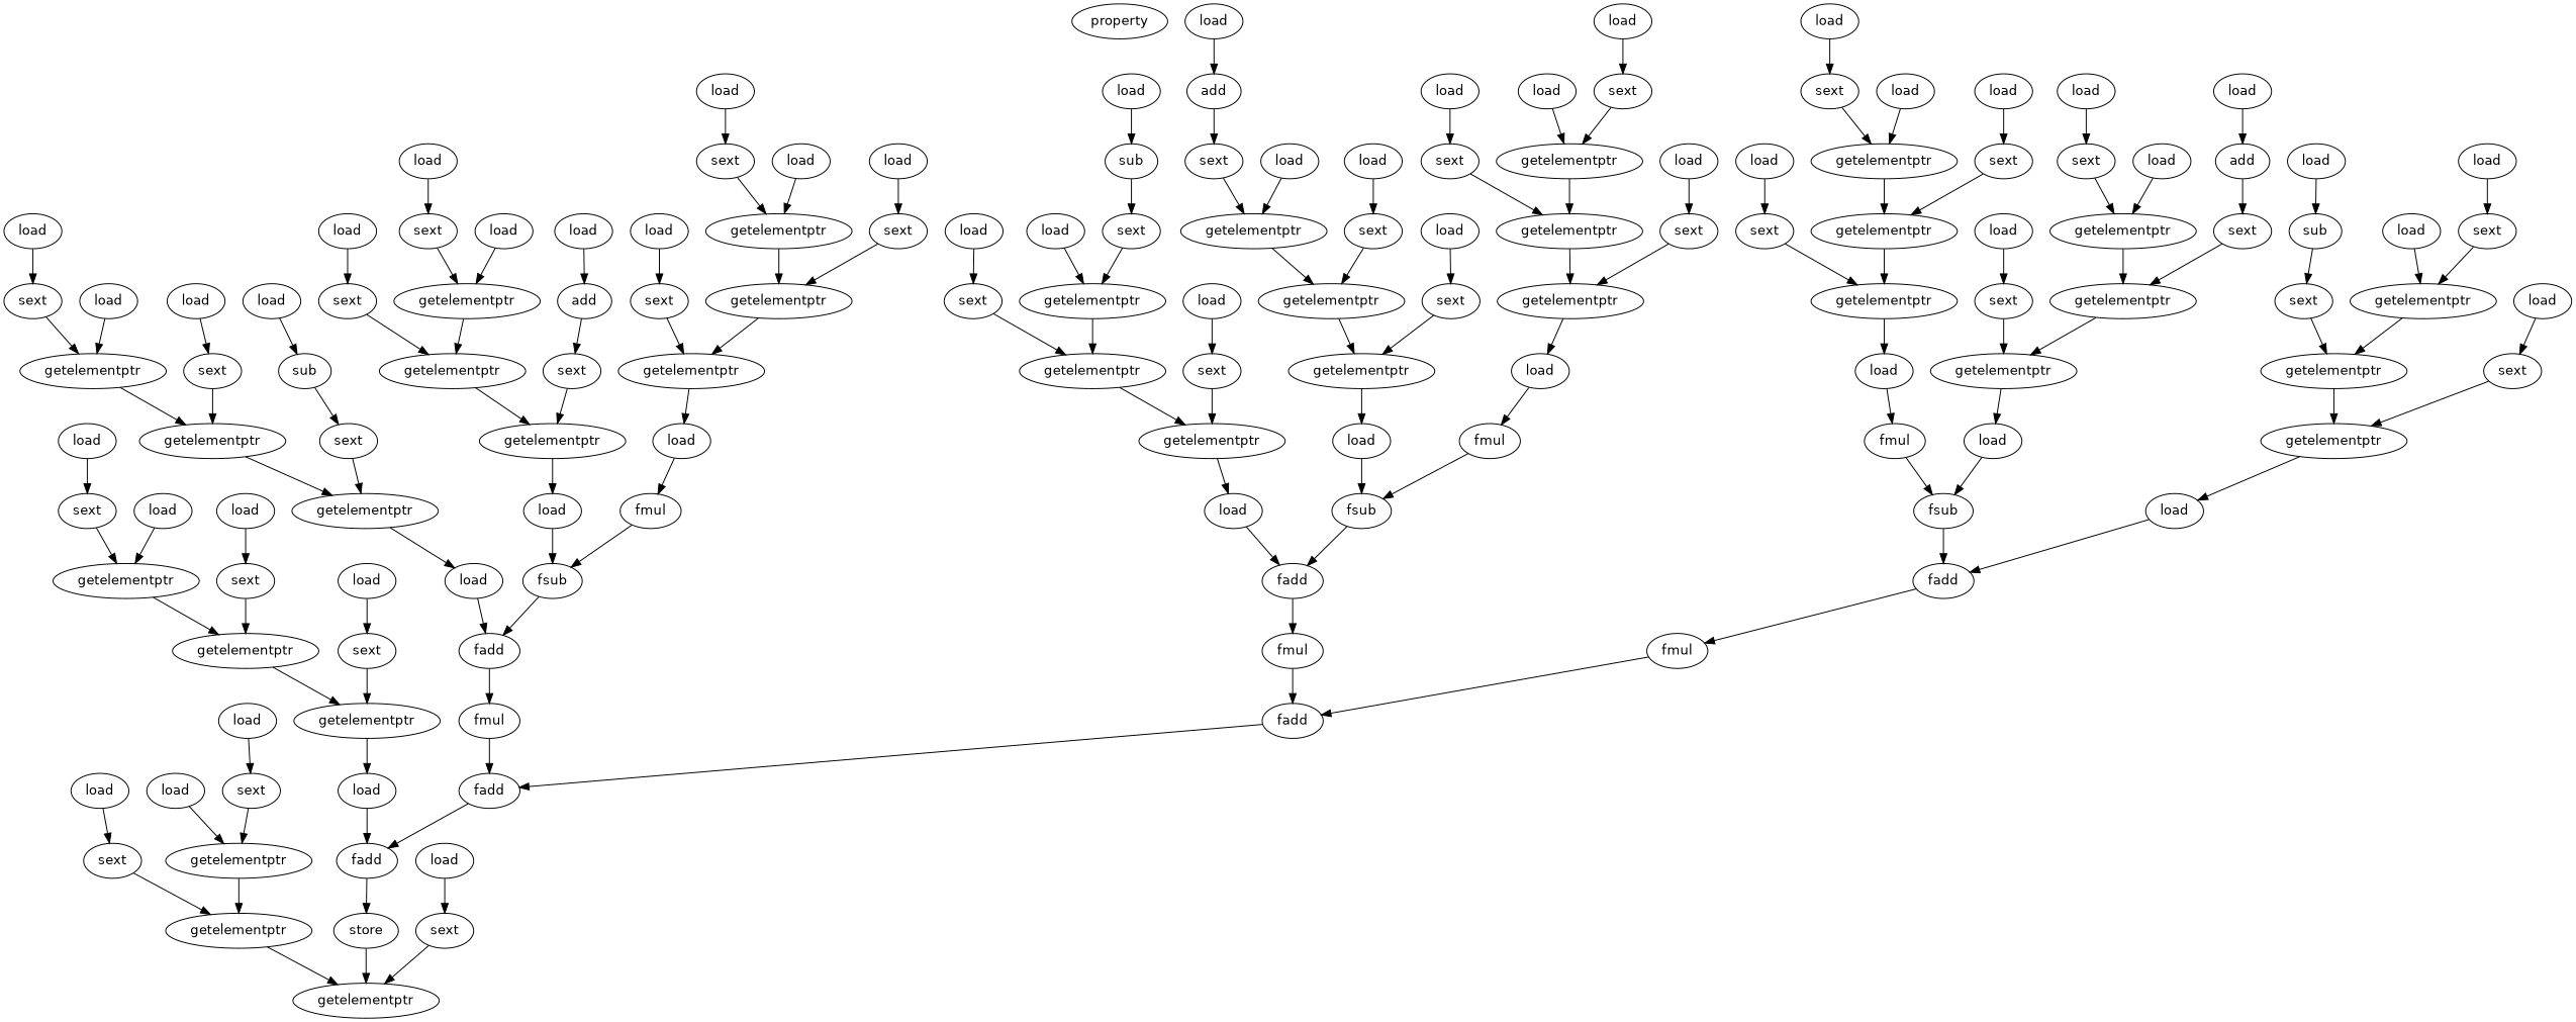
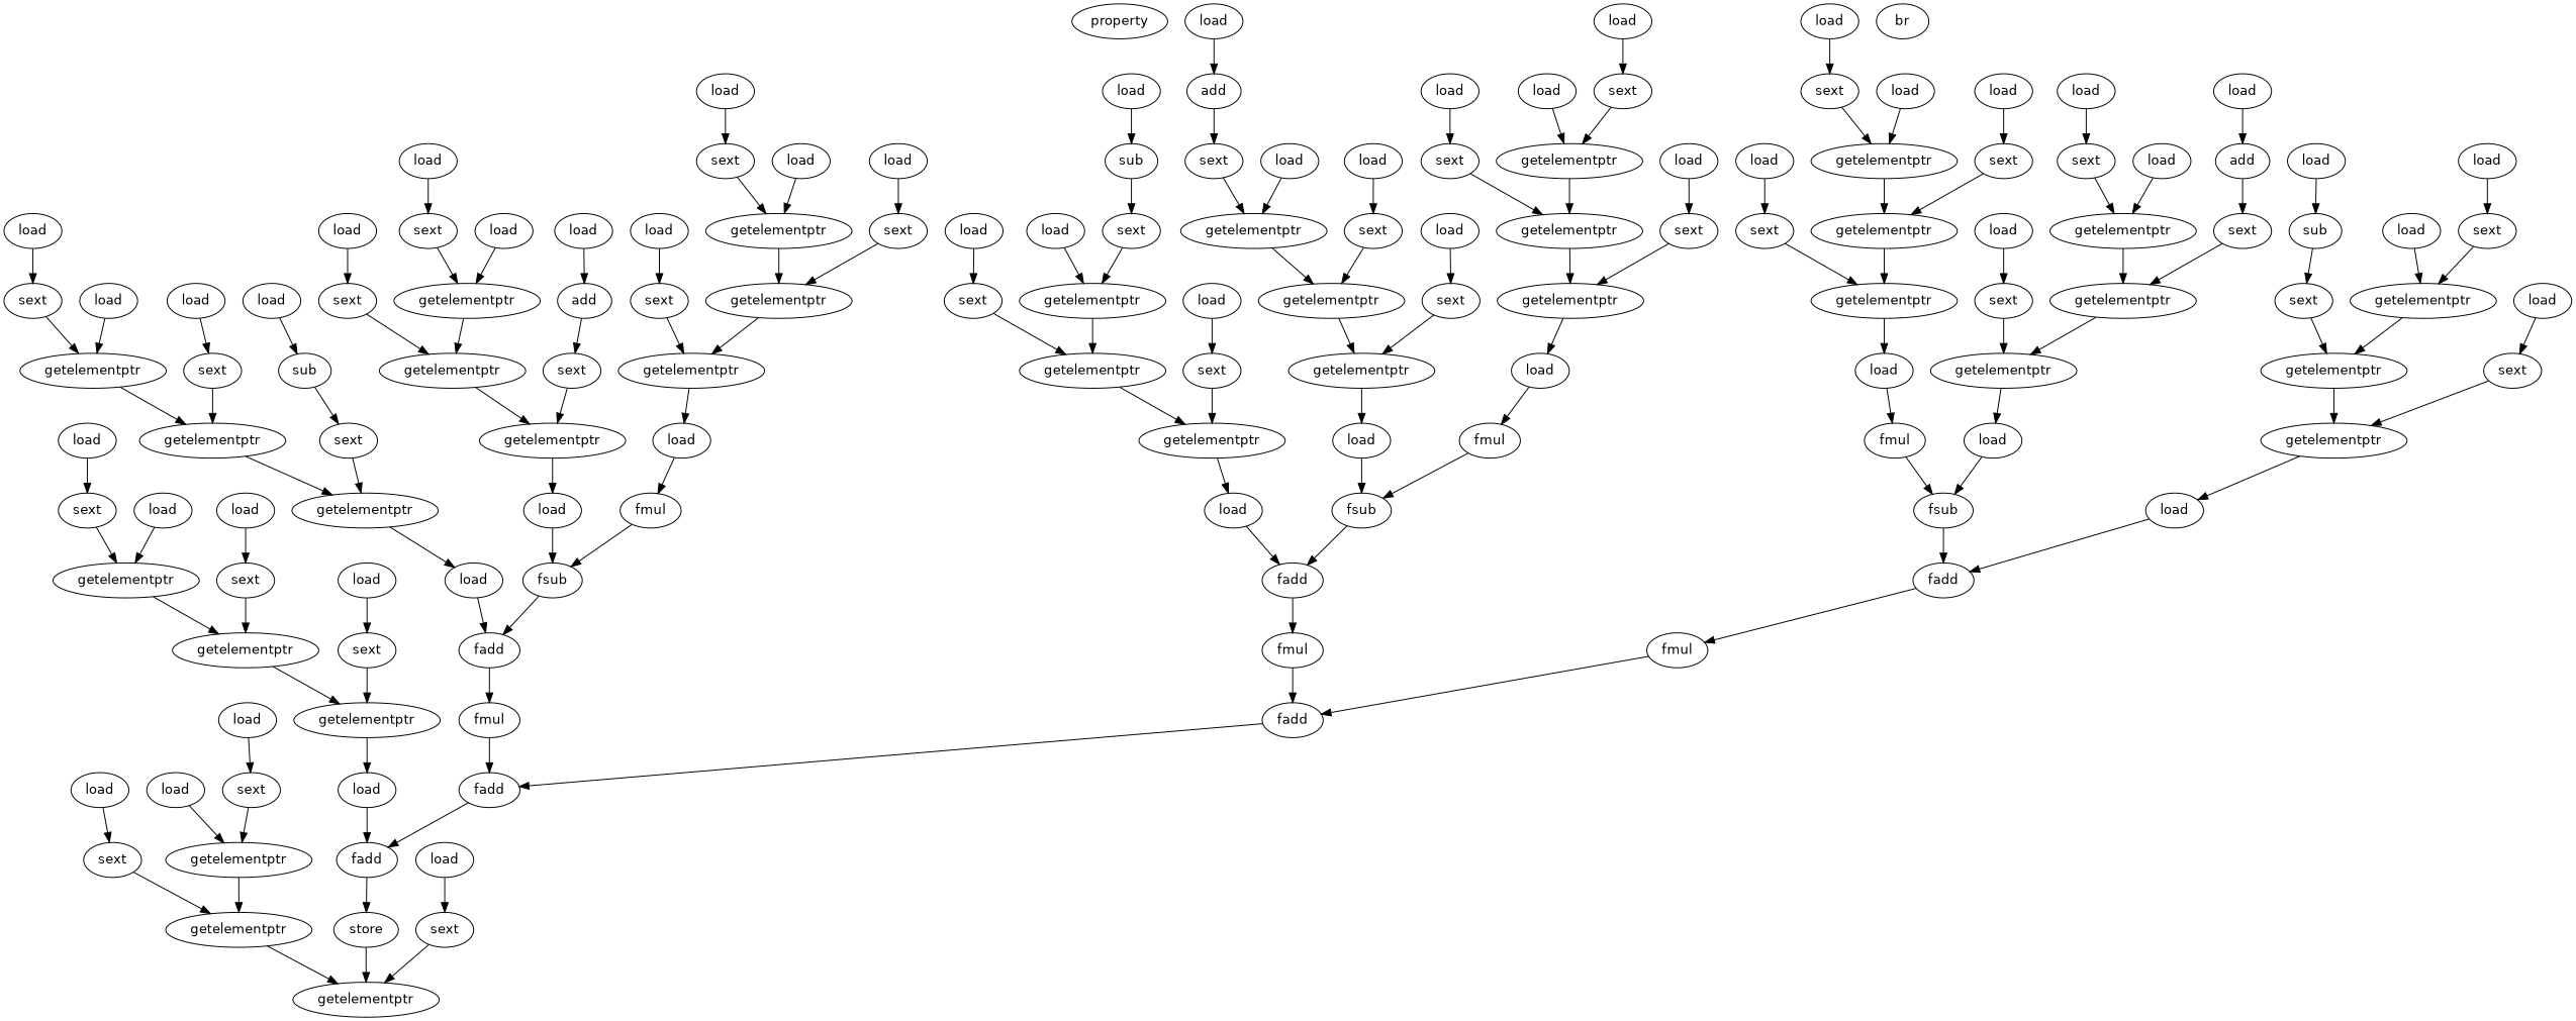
  digraph {
    fontname="DejaVu Sans"
    node [fontcolor=black fontname="DejaVu Sans"]
    edge [fontname="DejaVu Sans"]
    property [lf=1.5 mul=2]
    n2 [label=load]
    n3 [label=getelementptr]
    n4 [label=load]
    n5 [label=add]
    n6 [label=sext]
    n7 [label=getelementptr]
    n8 [label=load]
    n9 [label=sext]
    n10 [label=getelementptr]
    n11 [label=load]
    n12 [label=sext]
    n13 [label=load]
    n14 [label=fsub]
    n15 [label=load]
    n16 [label=getelementptr]
    n17 [label=load]
    n18 [label=sext]
    n19 [label=getelementptr]
    n20 [label=load]
    n21 [label=sext]
    n22 [label=getelementptr]
    n23 [label=load]
    n24 [label=sext]
    n25 [label=load]
    n26 [label=fmul]
    n27 [label=fadd]
    n28 [label=load]
    n29 [label=getelementptr]
    n30 [label=load]
    n31 [label=sub]
    n32 [label=sext]
    n33 [label=getelementptr]
    n34 [label=load]
    n35 [label=sext]
    n36 [label=getelementptr]
    n37 [label=load]
    n38 [label=sext]
    n39 [label=load]
    n40 [label=fmul]
    n41 [label=fadd]
    n42 [label=load]
    n43 [label=getelementptr]
    n44 [label=load]
    n45 [label=sext]
    n46 [label=getelementptr]
    n47 [label=load]
    n48 [label=add]
    n49 [label=sext]
    n50 [label=getelementptr]
    n51 [label=load]
    n52 [label=sext]
    n53 [label=load]
    n54 [label=fsub]
    n55 [label=load]
    n56 [label=getelementptr]
    n57 [label=load]
    n58 [label=sext]
    n59 [label=getelementptr]
    n60 [label=load]
    n61 [label=sext]
    n62 [label=getelementptr]
    n63 [label=load]
    n64 [label=sext]
    n65 [label=load]
    n66 [label=fmul]
    n67 [label=fadd]
    n68 [label=load]
    n69 [label=getelementptr]
    n70 [label=load]
    n71 [label=sext]
    n72 [label=getelementptr]
    n73 [label=load]
    n74 [label=sub]
    n75 [label=sext]
    n76 [label=getelementptr]
    n77 [label=load]
    n78 [label=sext]
    n79 [label=load]
    n80 [label=fmul]
    n81 [label=fadd]
    n82 [label=load]
    n83 [label=getelementptr]
    n84 [label=load]
    n85 [label=sext]
    n86 [label=getelementptr]
    n87 [label=load]
    n88 [label=sext]
    n89 [label=getelementptr]
    n90 [label=load]
    n91 [label=add]
    n92 [label=sext]
    n93 [label=load]
    n94 [label=fsub]
    n95 [label=load]
    n96 [label=getelementptr]
    n97 [label=load]
    n98 [label=sext]
    n99 [label=getelementptr]
    n100 [label=load]
    n101 [label=sext]
    n102 [label=getelementptr]
    n103 [label=load]
    n104 [label=sext]
    n105 [label=load]
    n106 [label=fmul]
    n107 [label=fadd]
    n108 [label=load]
    n109 [label=getelementptr]
    n110 [label=load]
    n111 [label=sext]
    n112 [label=getelementptr]
    n113 [label=load]
    n114 [label=sext]
    n115 [label=getelementptr]
    n116 [label=load]
    n117 [label=sub]
    n118 [label=sext]
    n119 [label=load]
    n120 [label=fmul]
    n121 [label=fadd]
    n122 [label=load]
    n123 [label=getelementptr]
    n124 [label=load]
    n125 [label=sext]
    n126 [label=getelementptr]
    n127 [label=load]
    n128 [label=sext]
    n129 [label=getelementptr]
    n130 [label=load]
    n131 [label=sext]
    n132 [label=load]
    n133 [label=store]
    n134 [label=load]
    n135 [label=getelementptr]
    n136 [label=load]
    n137 [label=sext]
    n138 [label=getelementptr]
    n139 [label=load]
    n140 [label=sext]
    n141 [label=getelementptr]
    n142 [label=load]
    n143 [label=sext]
+   n144 [label=br]
    n2 -> n3
    n3 -> n7
    n4 -> n5
    n5 -> n6
    n6 -> n3
    n7 -> n10
    n8 -> n9
    n9 -> n7
    n10 -> n13
    n11 -> n12
    n12 -> n10
    n13 -> n14
    n14 -> n27
    n15 -> n16
    n16 -> n19
    n17 -> n18
    n18 -> n16
    n19 -> n22
    n20 -> n21
    n21 -> n19
    n22 -> n25
    n23 -> n24
    n24 -> n22
    n25 -> n26
    n26 -> n14
    n27 -> n40
    n28 -> n29
    n29 -> n33
    n30 -> n31
    n31 -> n32
    n32 -> n29
    n33 -> n36
    n34 -> n35
    n35 -> n33
    n36 -> n39
    n37 -> n38
    n38 -> n36
    n39 -> n27
    n40 -> n41
    n41 -> n81
    n42 -> n43
    n43 -> n46
    n44 -> n45
    n45 -> n43
    n46 -> n50
    n47 -> n48
    n48 -> n49
    n49 -> n46
    n50 -> n53
    n51 -> n52
    n52 -> n50
    n53 -> n54
    n54 -> n67
    n55 -> n56
    n56 -> n59
    n57 -> n58
    n58 -> n56
    n59 -> n62
    n60 -> n61
    n61 -> n59
    n62 -> n65
    n63 -> n64
    n64 -> n62
    n65 -> n66
    n66 -> n54
    n67 -> n80
    n68 -> n69
    n69 -> n72
    n70 -> n71
    n71 -> n69
    n72 -> n76
    n73 -> n74
    n74 -> n75
    n75 -> n72
    n76 -> n79
    n77 -> n78
    n78 -> n76
    n79 -> n67
    n80 -> n41
    n81 -> n121
    n82 -> n83
    n83 -> n86
    n84 -> n85
    n85 -> n83
    n86 -> n89
    n87 -> n88
    n88 -> n86
    n89 -> n93
    n90 -> n91
    n91 -> n92
    n92 -> n89
    n93 -> n94
    n94 -> n107
    n95 -> n96
    n96 -> n99
    n97 -> n98
    n98 -> n96
    n99 -> n102
    n100 -> n101
    n101 -> n99
    n102 -> n105
    n103 -> n104
    n104 -> n102
    n105 -> n106
    n106 -> n94
    n107 -> n120
    n108 -> n109
    n109 -> n112
    n110 -> n111
    n111 -> n109
    n112 -> n115
    n113 -> n114
    n114 -> n112
    n115 -> n119
    n116 -> n117
    n117 -> n118
    n118 -> n115
    n119 -> n107
    n120 -> n81
    n121 -> n133
    n122 -> n123
    n123 -> n126
    n124 -> n125
    n125 -> n123
    n126 -> n129
    n127 -> n128
    n128 -> n126
    n129 -> n132
    n130 -> n131
    n131 -> n129
    n132 -> n121
    n133 -> n141
    n134 -> n135
    n135 -> n138
    n136 -> n137
    n137 -> n135
    n138 -> n141
    n139 -> n140
    n140 -> n138
    n142 -> n143
    n143 -> n141
  }
